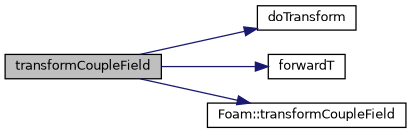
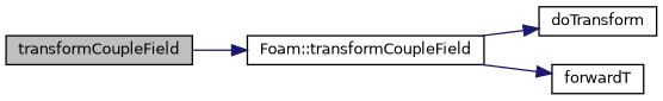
  digraph {
    rankdir=LR
    node [color=black fontname=Helvetica fontsize=10 shape=record]
    edge [color=midnightblue fontname=Helvetica fontsize=10 labelfontname=Helvetica labelfontsize=10 style=solid]
    n1 [fillcolor=grey75 fontcolor=black height=0.2 label=transformCoupleField style=filled width=0.4]
    n2 [height=0.2 label=doTransform width=0.4]
    n3 [height=0.2 label=forwardT width=0.4]
    n4 [height=0.2 label="Foam::transformCoupleField" width=0.4]
-   n1 -> n2
-   n1 -> n3
+   n4 -> n2
+   n4 -> n3
    n1 -> n4
  }
